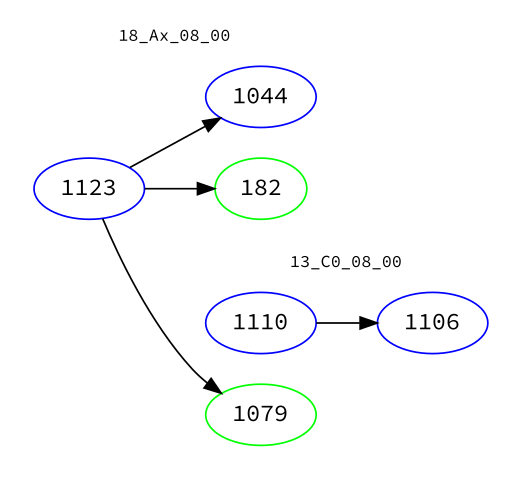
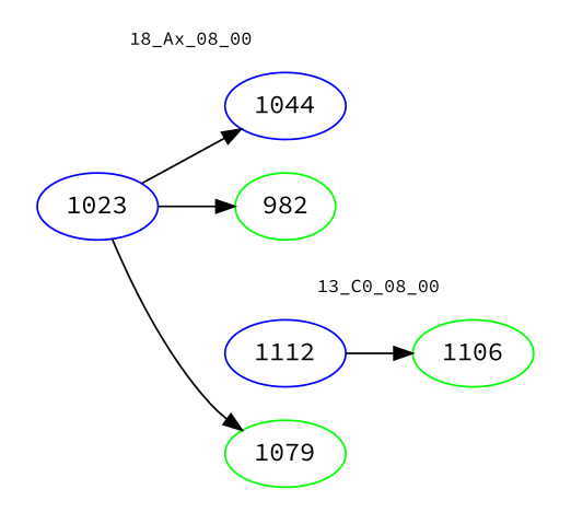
  digraph {
    fontname="Source Code Pro"
    rankdir=LR
    node [color=blue fontname="Source Code Pro"]
    edge [color=black fontname="Source Code Pro"]
-   n1 [label=1123]
-   n2 [color=green label=182]
+   n1 [label=1023]
+   n2 [color=green label=982]
    n3 [label=1044]
-   n4 [label=1110]
+   n4 [label=1112]
    n5 [color=green label=1079]
-   n6 [label=1106]
+   n6 [color=green label=1106]
    subgraph cluster_1 {
      color=white
      fontsize=10
      label="18_Ax_08_00"
      n1
      n2
      n3
    }
    subgraph cluster_2 {
      color=white
      fontsize=10
      label="13_C0_08_00"
      n4
      n5
      n6
    }
    n1 -> n2
    n1 -> n3
    n1 -> n5
    n4 -> n6
  }
